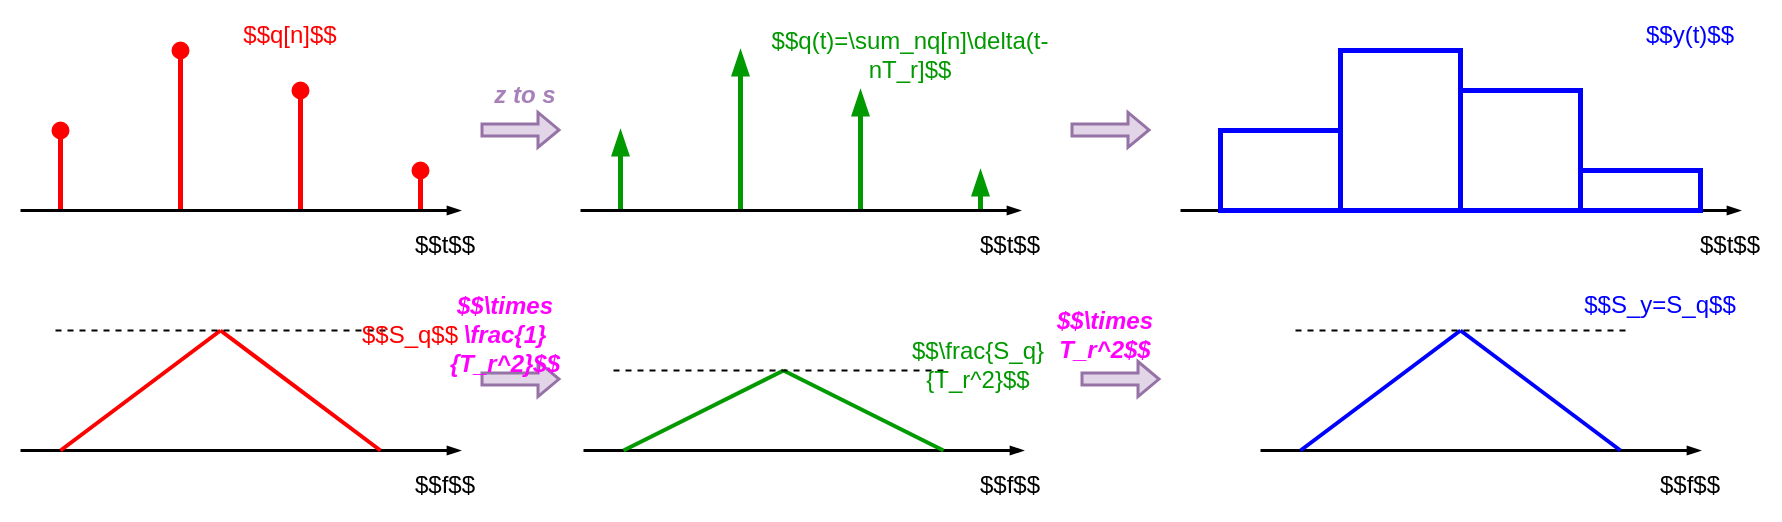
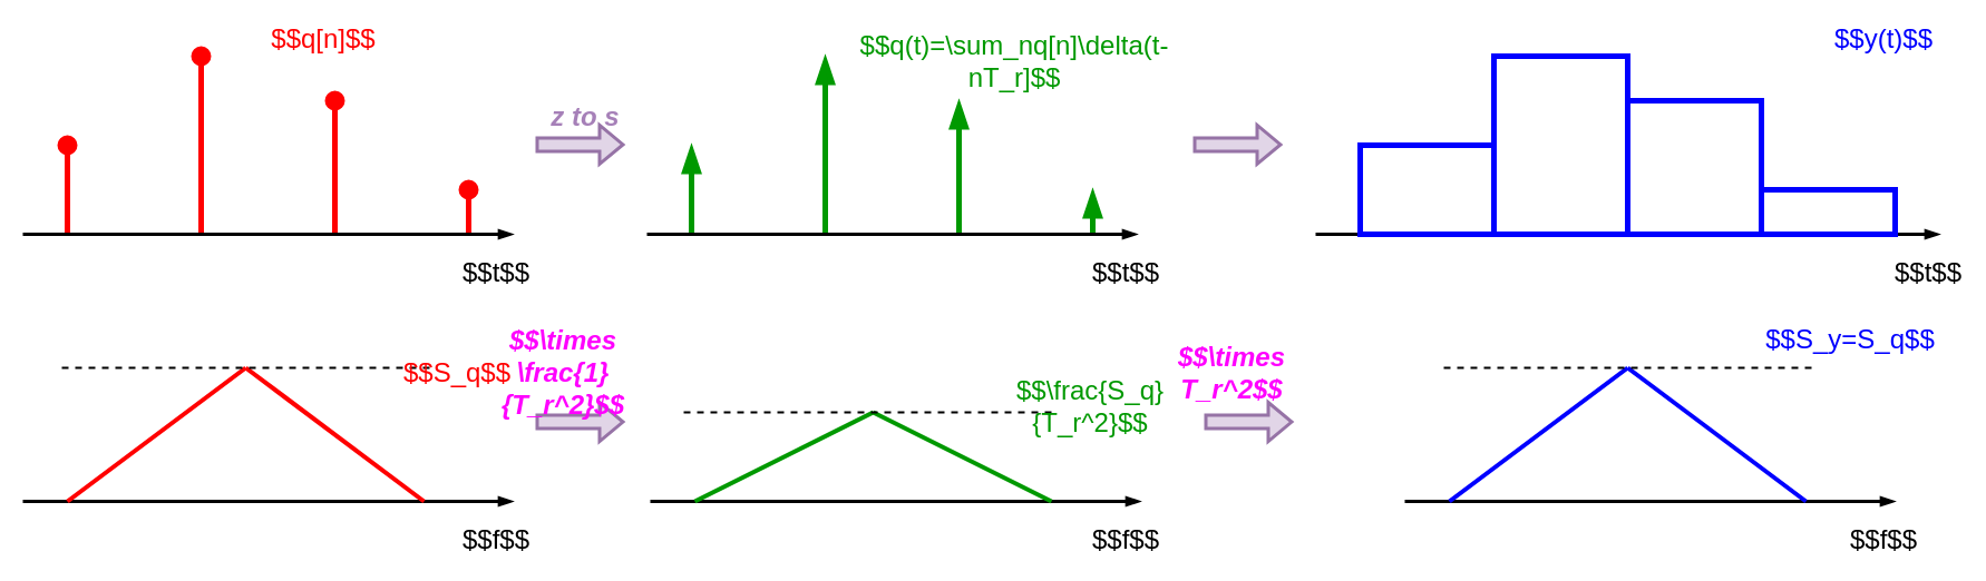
  <mxCell id="0" />
  <mxCell id="1" parent="0" />
  <mxCell id="2" value="" style="endArrow=oval;html=1;rounded=0;strokeWidth=5;endFill=1;endSize=13;strokeColor=#FF0000;" parent="1" edge="1"><mxGeometry width="50" height="50" relative="1" as="geometry"><mxPoint x="60" y="210" as="sourcePoint" /><mxPoint x="60" y="130" as="targetPoint" /></mxGeometry></mxCell>
  <mxCell id="3" value="" style="endArrow=oval;html=1;rounded=0;strokeWidth=5;endFill=1;endSize=13;strokeColor=#FF0000;" parent="1" edge="1"><mxGeometry width="50" height="50" relative="1" as="geometry"><mxPoint x="180" y="210" as="sourcePoint" /><mxPoint x="180" y="50" as="targetPoint" /></mxGeometry></mxCell>
  <mxCell id="4" value="" style="endArrow=oval;html=1;rounded=0;strokeWidth=5;endFill=1;endSize=13;strokeColor=#FF0000;" parent="1" edge="1"><mxGeometry width="50" height="50" relative="1" as="geometry"><mxPoint x="300" y="210" as="sourcePoint" /><mxPoint x="300" y="90" as="targetPoint" /></mxGeometry></mxCell>
  <mxCell id="5" value="" style="endArrow=oval;html=1;rounded=0;strokeWidth=5;endFill=1;endSize=13;strokeColor=#FF0000;" parent="1" edge="1"><mxGeometry width="50" height="50" relative="1" as="geometry"><mxPoint x="420" y="210" as="sourcePoint" /><mxPoint x="420" y="170" as="targetPoint" /></mxGeometry></mxCell>
  <mxCell id="6" value="" style="endArrow=blockThin;html=1;rounded=0;strokeWidth=3;endFill=1;" parent="1" edge="1"><mxGeometry width="50" height="50" relative="1" as="geometry"><mxPoint y="210" as="sourcePoint" x="20" /><mxPoint x="460" y="210" as="targetPoint" /></mxGeometry></mxCell>
  <mxCell id="7" value="" style="endArrow=blockThin;html=1;rounded=0;strokeWidth=5;endFill=1;endSize=13;strokeColor=#009900;" parent="1" edge="1"><mxGeometry width="50" height="50" relative="1" as="geometry"><mxPoint x="620" y="210" as="sourcePoint" /><mxPoint x="620" y="130" as="targetPoint" /></mxGeometry></mxCell>
  <mxCell id="8" value="" style="endArrow=blockThin;html=1;rounded=0;strokeWidth=5;endFill=1;endSize=13;strokeColor=#009900;" parent="1" edge="1"><mxGeometry width="50" height="50" relative="1" as="geometry"><mxPoint x="740" y="210" as="sourcePoint" /><mxPoint x="740" y="50" as="targetPoint" /></mxGeometry></mxCell>
  <mxCell id="9" value="" style="endArrow=blockThin;html=1;rounded=0;strokeWidth=5;endFill=1;endSize=13;strokeColor=#009900;" parent="1" edge="1"><mxGeometry width="50" height="50" relative="1" as="geometry"><mxPoint x="860" y="210" as="sourcePoint" /><mxPoint x="860" y="90" as="targetPoint" /></mxGeometry></mxCell>
  <mxCell id="10" value="" style="endArrow=blockThin;html=1;rounded=0;strokeWidth=5;endFill=1;endSize=13;strokeColor=#009900;" parent="1" edge="1"><mxGeometry width="50" height="50" relative="1" as="geometry"><mxPoint x="980" y="210" as="sourcePoint" /><mxPoint x="980" y="170" as="targetPoint" /></mxGeometry></mxCell>
  <mxCell id="11" value="" style="endArrow=blockThin;html=1;rounded=0;strokeWidth=3;endFill=1;" parent="1" edge="1"><mxGeometry width="50" height="50" relative="1" as="geometry"><mxPoint x="580" y="210" as="sourcePoint" /><mxPoint x="1020" y="210" as="targetPoint" /></mxGeometry></mxCell>
  <mxCell id="12" value="" style="endArrow=none;html=1;rounded=0;strokeWidth=5;endFill=0;endSize=13;strokeColor=#0000FF;" parent="1" edge="1"><mxGeometry width="50" height="50" relative="1" as="geometry"><mxPoint x="1220" y="210" as="sourcePoint" /><mxPoint x="1220" y="130" as="targetPoint" /></mxGeometry></mxCell>
  <mxCell id="13" value="" style="endArrow=none;html=1;rounded=0;strokeWidth=5;endFill=0;endSize=13;strokeColor=#0000FF;" parent="1" edge="1"><mxGeometry width="50" height="50" relative="1" as="geometry"><mxPoint x="1340" y="210" as="sourcePoint" /><mxPoint x="1340" y="50" as="targetPoint" /></mxGeometry></mxCell>
  <mxCell id="14" value="" style="endArrow=none;html=1;rounded=0;strokeWidth=5;endFill=0;endSize=13;strokeColor=#0000FF;" parent="1" edge="1"><mxGeometry width="50" height="50" relative="1" as="geometry"><mxPoint x="1460" y="210" as="sourcePoint" /><mxPoint x="1460" y="90" as="targetPoint" /></mxGeometry></mxCell>
  <mxCell id="15" value="" style="endArrow=none;html=1;rounded=0;strokeWidth=5;endFill=0;endSize=13;strokeColor=#0000FF;" parent="1" edge="1"><mxGeometry width="50" height="50" relative="1" as="geometry"><mxPoint x="1580" y="210" as="sourcePoint" /><mxPoint x="1580" y="170" as="targetPoint" /></mxGeometry></mxCell>
  <mxCell id="16" value="" style="endArrow=blockThin;html=1;rounded=0;strokeWidth=3;endFill=1;" parent="1" edge="1"><mxGeometry width="50" height="50" relative="1" as="geometry"><mxPoint x="1180" y="210" as="sourcePoint" /><mxPoint x="1740" y="210" as="targetPoint" /></mxGeometry></mxCell>
  <mxCell id="17" value="" style="rounded=0;whiteSpace=wrap;html=1;fillColor=none;strokeColor=#0000FF;strokeWidth=5;" parent="1" vertex="1"><mxGeometry x="1220" y="130" width="120" height="80" as="geometry" /></mxCell>
  <mxCell id="18" value="" style="rounded=0;whiteSpace=wrap;html=1;fillColor=none;strokeColor=#0000FF;strokeWidth=5;" parent="1" vertex="1"><mxGeometry x="1340" y="50" width="120" height="160" as="geometry" /></mxCell>
  <mxCell id="19" value="" style="rounded=0;whiteSpace=wrap;html=1;fillColor=none;strokeColor=#0000FF;strokeWidth=5;" parent="1" vertex="1"><mxGeometry x="1580" y="170" width="120" height="40" as="geometry" /></mxCell>
  <mxCell id="20" value="" style="rounded=0;whiteSpace=wrap;html=1;fillColor=none;strokeColor=#0000FF;strokeWidth=5;" parent="1" vertex="1"><mxGeometry x="1460" y="90" width="120" height="120" as="geometry" /></mxCell>
  <mxCell id="21" value="&lt;font style=&quot;font-size: 24px; color: rgb(255, 0, 0);&quot;&gt;$$q[n]$$&lt;/font&gt;" style="text;html=1;align=center;verticalAlign=middle;whiteSpace=wrap;rounded=0;" parent="1" vertex="1"><mxGeometry x="260" y="20" width="60" height="30" as="geometry" /></mxCell>
  <mxCell id="22" value="&lt;font style=&quot;font-size: 24px; color: rgb(0, 153, 0);&quot;&gt;$$q(t)=\sum_nq[n]\delta(t-nT_r]$$&lt;/font&gt;" style="text;html=1;align=center;verticalAlign=middle;whiteSpace=wrap;rounded=0;" parent="1" vertex="1"><mxGeometry x="880" y="40" width="60" height="30" as="geometry" /></mxCell>
  <mxCell id="23" value="&lt;font style=&quot;font-size: 24px; color: rgb(0, 0, 255);&quot;&gt;$$y(t)$$&lt;/font&gt;" style="text;html=1;align=center;verticalAlign=middle;whiteSpace=wrap;rounded=0;" parent="1" vertex="1"><mxGeometry x="1660" y="20" width="60" height="30" as="geometry" /></mxCell>
  <mxCell id="24" value="" style="shape=flexArrow;endArrow=classic;html=1;rounded=0;strokeWidth=3;fillColor=#e1d5e7;strokeColor=#9673a6;" parent="1" edge="1"><mxGeometry width="50" height="50" relative="1" as="geometry"><mxPoint x="480" y="129.41" as="sourcePoint" /><mxPoint x="560" y="129.41" as="targetPoint" /></mxGeometry></mxCell>
- <mxCell id="25" value="&lt;font style=&quot;color: rgb(166, 128, 184); font-size: 24px;&quot;&gt;&lt;b style=&quot;&quot;&gt;&lt;i style=&quot;&quot;&gt;z to s&lt;/i&gt;&lt;/b&gt;&lt;/font&gt;" style="text;html=1;align=center;verticalAlign=middle;whiteSpace=wrap;rounded=0;" parent="1" vertex="1"><mxGeometry x="480" y="80" width="90" height="30" as="geometry" /></mxCell>
+ <mxCell id="25" value="&lt;font style=&quot;color: rgb(166, 128, 184); font-size: 24px;&quot;&gt;&lt;b style=&quot;&quot;&gt;&lt;i style=&quot;&quot;&gt;z to s&lt;/i&gt;&lt;/b&gt;&lt;/font&gt;" style="text;html=1;align=center;verticalAlign=middle;whiteSpace=wrap;rounded=0;" parent="1" vertex="1"><mxGeometry x="480" y="90" width="90" height="30" as="geometry" /></mxCell>
  <mxCell id="26" value="" style="shape=flexArrow;endArrow=classic;html=1;rounded=0;strokeWidth=3;fillColor=#e1d5e7;strokeColor=#9673a6;" parent="1" edge="1"><mxGeometry width="50" height="50" relative="1" as="geometry"><mxPoint x="1070" y="129.41" as="sourcePoint" /><mxPoint x="1150" y="129.41" as="targetPoint" /></mxGeometry></mxCell>
  <mxCell id="27" value="" style="endArrow=blockThin;html=1;rounded=0;strokeWidth=3;endFill=1;" parent="1" edge="1"><mxGeometry width="50" height="50" relative="1" as="geometry"><mxPoint y="450" as="sourcePoint" x="20" /><mxPoint x="460" y="450" as="targetPoint" /></mxGeometry></mxCell>
  <mxCell id="28" value="" style="endArrow=none;html=1;rounded=0;strokeWidth=4;strokeColor=#FF0000;" parent="1" edge="1"><mxGeometry width="50" height="50" relative="1" as="geometry"><mxPoint x="60" y="450" as="sourcePoint" /><mxPoint x="220" y="330" as="targetPoint" /></mxGeometry></mxCell>
  <mxCell id="29" value="" style="endArrow=none;html=1;rounded=0;strokeWidth=4;strokeColor=#FF0000;" parent="1" edge="1"><mxGeometry width="50" height="50" relative="1" as="geometry"><mxPoint x="220" y="330" as="sourcePoint" /><mxPoint x="380" y="450" as="targetPoint" /></mxGeometry></mxCell>
  <mxCell id="30" value="" style="endArrow=none;html=1;rounded=0;dashed=1;strokeWidth=2;" parent="1" edge="1"><mxGeometry width="50" height="50" relative="1" as="geometry"><mxPoint x="55" y="330" as="sourcePoint" /><mxPoint x="385" y="330" as="targetPoint" /></mxGeometry></mxCell>
  <mxCell id="31" value="&lt;font style=&quot;font-size: 24px; color: rgb(255, 0, 0);&quot;&gt;$$S_q$$&lt;/font&gt;" style="text;html=1;align=center;verticalAlign=middle;whiteSpace=wrap;rounded=0;" parent="1" vertex="1"><mxGeometry x="380" y="320" width="60" height="30" as="geometry" /></mxCell>
  <mxCell id="32" value="" style="endArrow=blockThin;html=1;rounded=0;strokeWidth=3;endFill=1;" parent="1" edge="1"><mxGeometry width="50" height="50" relative="1" as="geometry"><mxPoint x="583" y="450" as="sourcePoint" /><mxPoint x="1023" y="450" as="targetPoint" /></mxGeometry></mxCell>
  <mxCell id="33" value="" style="endArrow=none;html=1;rounded=0;strokeWidth=4;strokeColor=#009900;" parent="1" edge="1"><mxGeometry width="50" height="50" relative="1" as="geometry"><mxPoint x="623" y="450" as="sourcePoint" /><mxPoint x="783" y="370" as="targetPoint" /></mxGeometry></mxCell>
  <mxCell id="34" value="" style="endArrow=none;html=1;rounded=0;strokeWidth=4;strokeColor=#009900;" parent="1" edge="1"><mxGeometry width="50" height="50" relative="1" as="geometry"><mxPoint x="783" y="370" as="sourcePoint" /><mxPoint x="943" y="450" as="targetPoint" /></mxGeometry></mxCell>
  <mxCell id="35" value="" style="endArrow=none;html=1;rounded=0;dashed=1;strokeWidth=2;" parent="1" edge="1"><mxGeometry width="50" height="50" relative="1" as="geometry"><mxPoint x="613" y="370" as="sourcePoint" /><mxPoint x="943" y="370" as="targetPoint" /></mxGeometry></mxCell>
  <mxCell id="36" value="&lt;font style=&quot;font-size: 24px; color: rgb(0, 153, 0);&quot;&gt;$$\frac{S_q}{T_r^2}$$&lt;/font&gt;" style="text;html=1;align=center;verticalAlign=middle;whiteSpace=wrap;rounded=0;" parent="1" vertex="1"><mxGeometry x="948" y="350" width="60" height="30" as="geometry" /></mxCell>
  <mxCell id="37" style="edgeStyle=orthogonalEdgeStyle;rounded=0;orthogonalLoop=1;jettySize=auto;html=1;exitX=0.5;exitY=1;exitDx=0;exitDy=0;" parent="1" source="31" target="31" edge="1"><mxGeometry relative="1" as="geometry" /></mxCell>
  <mxCell id="38" value="" style="endArrow=blockThin;html=1;rounded=0;strokeWidth=3;endFill=1;" parent="1" edge="1"><mxGeometry width="50" height="50" relative="1" as="geometry"><mxPoint x="1260" y="450" as="sourcePoint" /><mxPoint x="1700" y="450" as="targetPoint" /></mxGeometry></mxCell>
  <mxCell id="39" value="" style="endArrow=none;html=1;rounded=0;strokeWidth=4;strokeColor=#0000FF;" parent="1" edge="1"><mxGeometry width="50" height="50" relative="1" as="geometry"><mxPoint x="1300" y="450" as="sourcePoint" /><mxPoint x="1460" y="330" as="targetPoint" /></mxGeometry></mxCell>
  <mxCell id="40" value="" style="endArrow=none;html=1;rounded=0;strokeWidth=4;strokeColor=#0000FF;" parent="1" edge="1"><mxGeometry width="50" height="50" relative="1" as="geometry"><mxPoint x="1460" y="330" as="sourcePoint" /><mxPoint x="1620" y="450" as="targetPoint" /></mxGeometry></mxCell>
  <mxCell id="41" value="" style="endArrow=none;html=1;rounded=0;dashed=1;strokeWidth=2;" parent="1" edge="1"><mxGeometry width="50" height="50" relative="1" as="geometry"><mxPoint x="1295" y="330" as="sourcePoint" /><mxPoint x="1625" y="330" as="targetPoint" /></mxGeometry></mxCell>
  <mxCell id="42" value="&lt;font style=&quot;font-size: 24px; color: rgb(0, 0, 255);&quot;&gt;$$S_y=S_q$$&lt;/font&gt;" style="text;html=1;align=center;verticalAlign=middle;whiteSpace=wrap;rounded=0;" parent="1" vertex="1"><mxGeometry x="1630" y="290" width="60" height="30" as="geometry" /></mxCell>
  <mxCell id="43" style="edgeStyle=orthogonalEdgeStyle;rounded=0;orthogonalLoop=1;jettySize=auto;html=1;exitX=0.5;exitY=1;exitDx=0;exitDy=0;" parent="1" source="42" target="42" edge="1"><mxGeometry relative="1" as="geometry" /></mxCell>
  <mxCell id="44" value="" style="shape=flexArrow;endArrow=classic;html=1;rounded=0;strokeWidth=3;fillColor=#e1d5e7;strokeColor=#9673a6;" parent="1" edge="1"><mxGeometry width="50" height="50" relative="1" as="geometry"><mxPoint x="480" y="378.57" as="sourcePoint" /><mxPoint x="560" y="378.57" as="targetPoint" /></mxGeometry></mxCell>
  <mxCell id="45" value="&lt;font style=&quot;font-size: 24px; color: rgb(255, 0, 255);&quot;&gt;&lt;b style=&quot;&quot;&gt;&lt;i style=&quot;&quot;&gt;$$\times \frac{1}{T_r^2}$$&lt;/i&gt;&lt;/b&gt;&lt;/font&gt;" style="text;html=1;align=center;verticalAlign=middle;whiteSpace=wrap;rounded=0;" parent="1" vertex="1"><mxGeometry x="460" y="320" width="90" height="30" as="geometry" /></mxCell>
  <mxCell id="46" value="" style="shape=flexArrow;endArrow=classic;html=1;rounded=0;strokeWidth=3;fillColor=#e1d5e7;strokeColor=#9673a6;" parent="1" edge="1"><mxGeometry width="50" height="50" relative="1" as="geometry"><mxPoint x="1080" y="378.57" as="sourcePoint" /><mxPoint x="1160" y="378.57" as="targetPoint" /></mxGeometry></mxCell>
  <mxCell id="47" value="&lt;font style=&quot;font-size: 24px; color: rgb(255, 0, 255);&quot;&gt;&lt;b style=&quot;&quot;&gt;&lt;i style=&quot;&quot;&gt;$$\times T_r^2$$&lt;/i&gt;&lt;/b&gt;&lt;/font&gt;" style="text;html=1;align=center;verticalAlign=middle;whiteSpace=wrap;rounded=0;" parent="1" vertex="1"><mxGeometry x="1060" y="320" width="90" height="30" as="geometry" /></mxCell>
  <mxCell id="48" value="&lt;font style=&quot;font-size: 24px; color: rgb(0, 0, 0);&quot;&gt;$$t$$&lt;/font&gt;" style="text;html=1;align=center;verticalAlign=middle;whiteSpace=wrap;rounded=0;" parent="1" vertex="1"><mxGeometry x="415" y="230" width="60" height="30" as="geometry" /></mxCell>
  <mxCell id="49" value="&lt;font style=&quot;font-size: 24px; color: rgb(0, 0, 0);&quot;&gt;$$t$$&lt;/font&gt;" style="text;html=1;align=center;verticalAlign=middle;whiteSpace=wrap;rounded=0;" parent="1" vertex="1"><mxGeometry x="980" y="230" width="60" height="30" as="geometry" /></mxCell>
  <mxCell id="50" value="&lt;font style=&quot;font-size: 24px; color: rgb(0, 0, 0);&quot;&gt;$$t$$&lt;/font&gt;" style="text;html=1;align=center;verticalAlign=middle;whiteSpace=wrap;rounded=0;" parent="1" vertex="1"><mxGeometry x="1700" y="230" width="60" height="30" as="geometry" /></mxCell>
  <mxCell id="51" value="&lt;font style=&quot;font-size: 24px; color: rgb(0, 0, 0);&quot;&gt;$$f$$&lt;/font&gt;" style="text;html=1;align=center;verticalAlign=middle;whiteSpace=wrap;rounded=0;" parent="1" vertex="1"><mxGeometry x="415" y="470" width="60" height="30" as="geometry" /></mxCell>
  <mxCell id="52" value="&lt;font style=&quot;font-size: 24px; color: rgb(0, 0, 0);&quot;&gt;$$f$$&lt;/font&gt;" style="text;html=1;align=center;verticalAlign=middle;whiteSpace=wrap;rounded=0;" parent="1" vertex="1"><mxGeometry x="980" y="470" width="60" height="30" as="geometry" /></mxCell>
  <mxCell id="53" value="&lt;font style=&quot;font-size: 24px; color: rgb(0, 0, 0);&quot;&gt;$$f$$&lt;/font&gt;" style="text;html=1;align=center;verticalAlign=middle;whiteSpace=wrap;rounded=0;" parent="1" vertex="1"><mxGeometry x="1660" y="470" width="60" height="30" as="geometry" /></mxCell>
